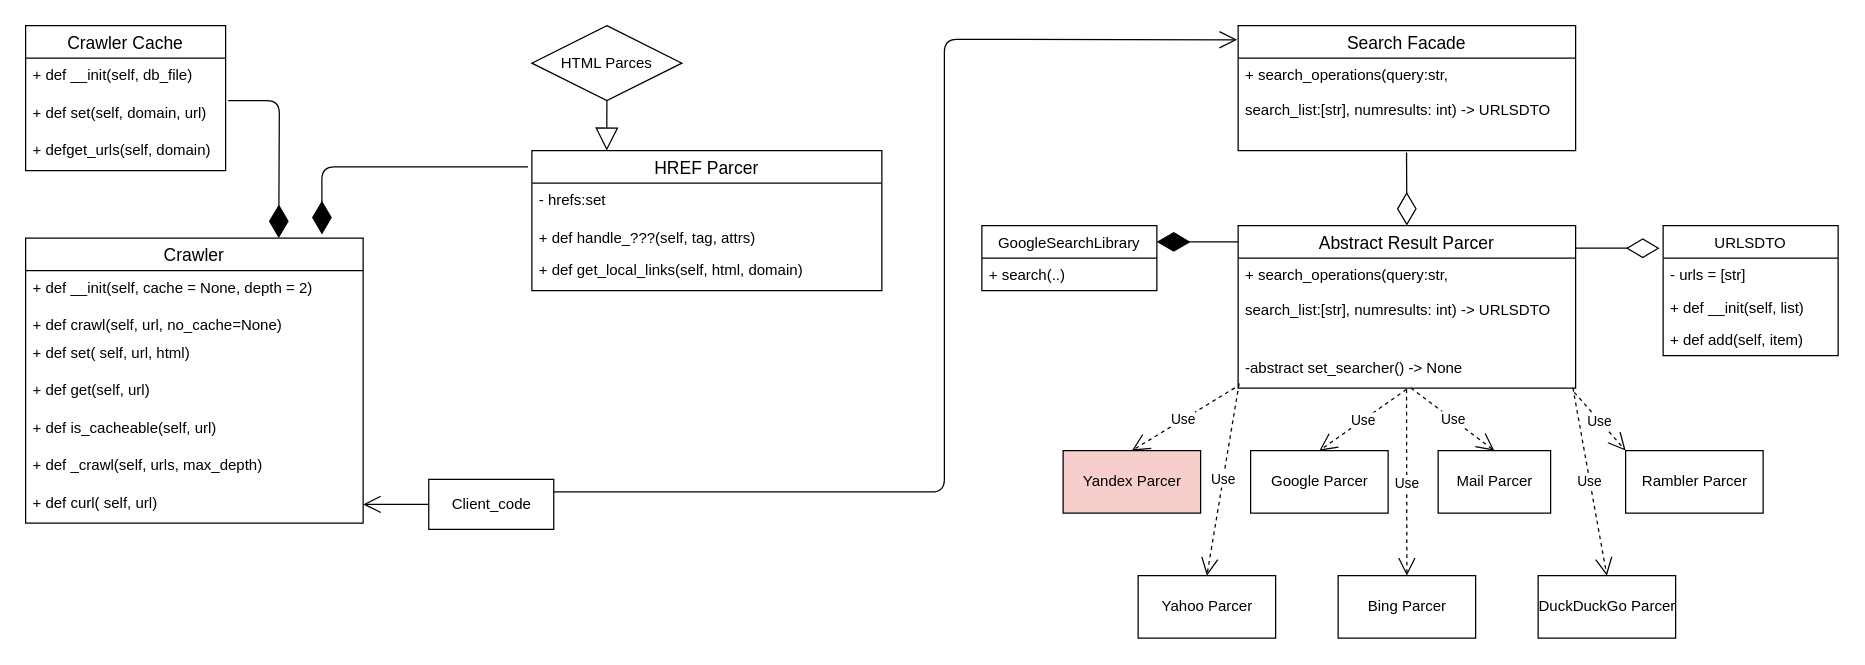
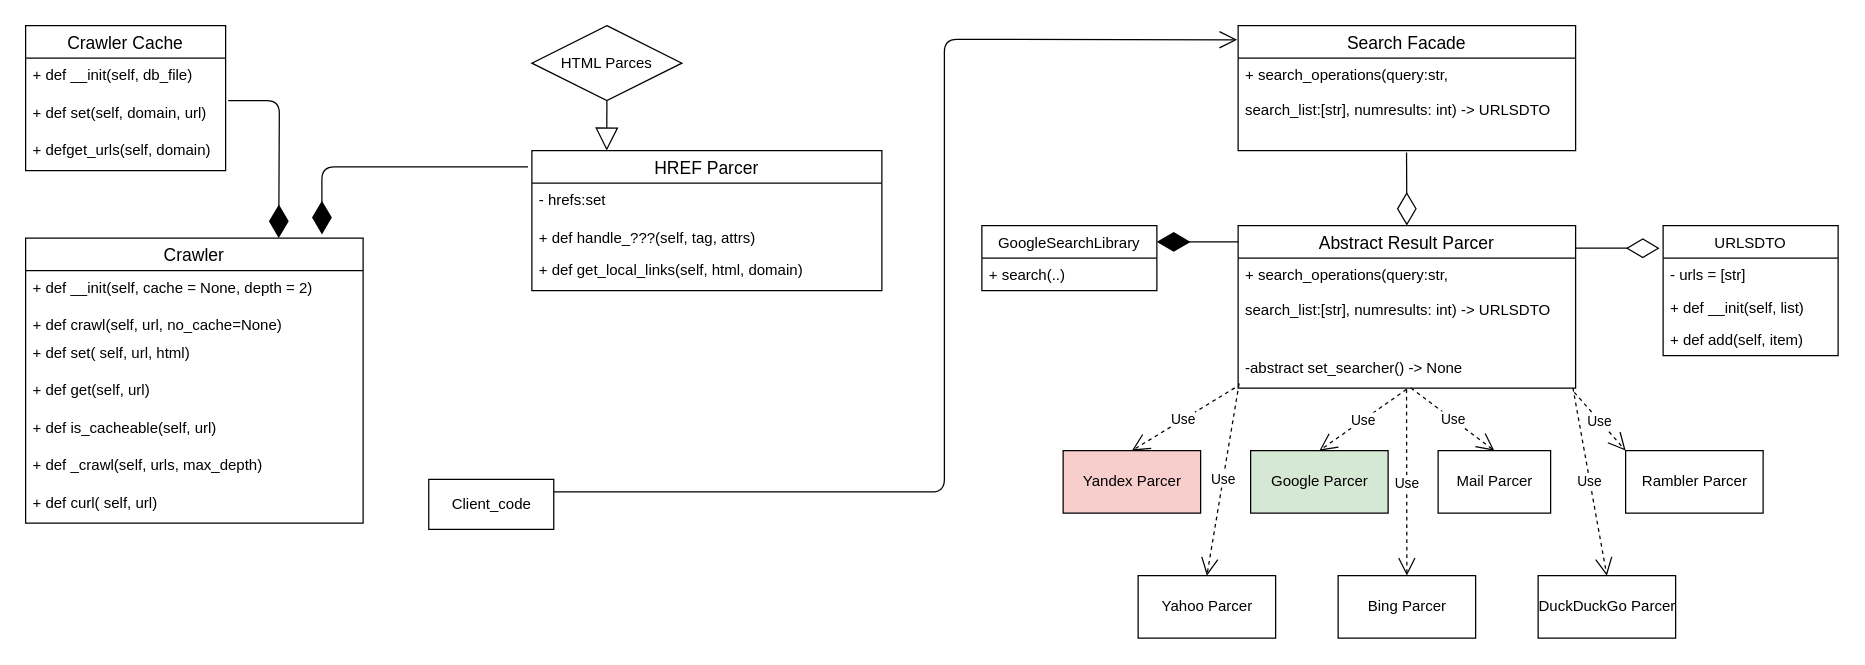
  <mxCell id="0" />
  <mxCell id="1" parent="0" />
  <mxCell id="2" value="HTML Parces" style="rhombus;whiteSpace=wrap;html=1;" parent="1" vertex="1"><mxGeometry x="425" y="20" width="120" height="60" as="geometry" /></mxCell>
  <mxCell id="3" value="Crawler Cache" style="swimlane;fontStyle=0;childLayout=stackLayout;horizontal=1;startSize=26;horizontalStack=0;resizeParent=1;resizeParentMax=0;resizeLast=0;collapsible=1;marginBottom=0;align=center;fontSize=14;" parent="1" vertex="1"><mxGeometry x="20" y="20" width="160" height="116" as="geometry" /></mxCell>
  <mxCell id="4" value="+ def __init(self, db_file)" style="text;strokeColor=none;fillColor=none;spacingLeft=4;spacingRight=4;overflow=hidden;rotatable=0;points=[[0,0.5],[1,0.5]];portConstraint=eastwest;fontSize=12;" parent="3" vertex="1"><mxGeometry y="26" width="160" height="30" as="geometry" /></mxCell>
  <mxCell id="5" value="+ def set(self, domain, url)" style="text;strokeColor=none;fillColor=none;spacingLeft=4;spacingRight=4;overflow=hidden;rotatable=0;points=[[0,0.5],[1,0.5]];portConstraint=eastwest;fontSize=12;" parent="3" vertex="1"><mxGeometry y="56" width="160" height="30" as="geometry" /></mxCell>
  <mxCell id="6" value="+ defget_urls(self, domain)" style="text;strokeColor=none;fillColor=none;spacingLeft=4;spacingRight=4;overflow=hidden;rotatable=0;points=[[0,0.5],[1,0.5]];portConstraint=eastwest;fontSize=12;" parent="3" vertex="1"><mxGeometry y="86" width="160" height="30" as="geometry" /></mxCell>
  <mxCell id="7" value="Crawler" style="swimlane;fontStyle=0;childLayout=stackLayout;horizontal=1;startSize=26;horizontalStack=0;resizeParent=1;resizeParentMax=0;resizeLast=0;collapsible=1;marginBottom=0;align=center;fontSize=14;" parent="1" vertex="1"><mxGeometry x="20" y="190" width="270" height="228" as="geometry" /></mxCell>
  <mxCell id="8" value="+ def __init(self, cache = None, depth = 2)" style="text;strokeColor=none;fillColor=none;spacingLeft=4;spacingRight=4;overflow=hidden;rotatable=0;points=[[0,0.5],[1,0.5]];portConstraint=eastwest;fontSize=12;" parent="7" vertex="1"><mxGeometry y="26" width="270" height="30" as="geometry" /></mxCell>
  <mxCell id="9" value="+ def crawl(self, url, no_cache=None)" style="text;strokeColor=none;fillColor=none;spacingLeft=4;spacingRight=4;overflow=hidden;rotatable=0;points=[[0,0.5],[1,0.5]];portConstraint=eastwest;fontSize=12;" parent="7" vertex="1"><mxGeometry y="56" width="270" height="22" as="geometry" /></mxCell>
  <mxCell id="10" value="+ def set( self, url, html)" style="text;strokeColor=none;fillColor=none;spacingLeft=4;spacingRight=4;overflow=hidden;rotatable=0;points=[[0,0.5],[1,0.5]];portConstraint=eastwest;fontSize=12;" parent="7" vertex="1"><mxGeometry y="78" width="270" height="30" as="geometry" /></mxCell>
  <mxCell id="11" value="+ def get(self, url)" style="text;strokeColor=none;fillColor=none;spacingLeft=4;spacingRight=4;overflow=hidden;rotatable=0;points=[[0,0.5],[1,0.5]];portConstraint=eastwest;fontSize=12;" parent="7" vertex="1"><mxGeometry y="108" width="270" height="30" as="geometry" /></mxCell>
  <mxCell id="12" value="+ def is_cacheable(self, url)" style="text;strokeColor=none;fillColor=none;spacingLeft=4;spacingRight=4;overflow=hidden;rotatable=0;points=[[0,0.5],[1,0.5]];portConstraint=eastwest;fontSize=12;" parent="7" vertex="1"><mxGeometry y="138" width="270" height="30" as="geometry" /></mxCell>
  <mxCell id="13" value="+ def _crawl(self, urls, max_depth)" style="text;strokeColor=none;fillColor=none;spacingLeft=4;spacingRight=4;overflow=hidden;rotatable=0;points=[[0,0.5],[1,0.5]];portConstraint=eastwest;fontSize=12;" parent="7" vertex="1"><mxGeometry y="168" width="270" height="30" as="geometry" /></mxCell>
  <mxCell id="14" value="+ def curl( self, url)" style="text;strokeColor=none;fillColor=none;spacingLeft=4;spacingRight=4;overflow=hidden;rotatable=0;points=[[0,0.5],[1,0.5]];portConstraint=eastwest;fontSize=12;" parent="7" vertex="1"><mxGeometry y="198" width="270" height="30" as="geometry" /></mxCell>
  <mxCell id="15" value="Client_code" style="whiteSpace=wrap;html=1;align=center;" parent="1" vertex="1"><mxGeometry x="342.5" y="383" width="100" height="40" as="geometry" /></mxCell>
  <mxCell id="16" value="HREF Parcer" style="swimlane;fontStyle=0;childLayout=stackLayout;horizontal=1;startSize=26;horizontalStack=0;resizeParent=1;resizeParentMax=0;resizeLast=0;collapsible=1;marginBottom=0;align=center;fontSize=14;" parent="1" vertex="1"><mxGeometry x="425" y="120" width="280" height="112" as="geometry" /></mxCell>
  <mxCell id="17" value="- hrefs:set" style="text;strokeColor=none;fillColor=none;spacingLeft=4;spacingRight=4;overflow=hidden;rotatable=0;points=[[0,0.5],[1,0.5]];portConstraint=eastwest;fontSize=12;" parent="16" vertex="1"><mxGeometry y="26" width="280" height="30" as="geometry" /></mxCell>
  <mxCell id="18" value="+ def handle_???(self, tag, attrs)" style="text;strokeColor=none;fillColor=none;spacingLeft=4;spacingRight=4;overflow=hidden;rotatable=0;points=[[0,0.5],[1,0.5]];portConstraint=eastwest;fontSize=12;" parent="16" vertex="1"><mxGeometry y="56" width="280" height="26" as="geometry" /></mxCell>
  <mxCell id="19" value="+ def get_local_links(self, html, domain)" style="text;strokeColor=none;fillColor=none;spacingLeft=4;spacingRight=4;overflow=hidden;rotatable=0;points=[[0,0.5],[1,0.5]];portConstraint=eastwest;fontSize=12;" parent="16" vertex="1"><mxGeometry y="82" width="280" height="30" as="geometry" /></mxCell>
  <mxCell id="20" value="" style="endArrow=diamondThin;endFill=1;endSize=24;html=1;exitX=1.013;exitY=0.133;exitDx=0;exitDy=0;exitPerimeter=0;entryX=0.75;entryY=0;entryDx=0;entryDy=0;" parent="1" source="5" target="7" edge="1"><mxGeometry width="160" relative="1" as="geometry"><mxPoint x="295" y="190" as="sourcePoint" /><mxPoint x="455" y="190" as="targetPoint" /><Array as="points"><mxPoint x="223" y="80" /></Array></mxGeometry></mxCell>
  <mxCell id="21" value="" style="endArrow=diamondThin;endFill=1;endSize=24;html=1;exitX=-0.011;exitY=0.116;exitDx=0;exitDy=0;exitPerimeter=0;entryX=0.878;entryY=-0.013;entryDx=0;entryDy=0;entryPerimeter=0;" parent="1" source="16" target="7" edge="1"><mxGeometry width="160" relative="1" as="geometry"><mxPoint x="265" y="340" as="sourcePoint" /><mxPoint x="425" y="340" as="targetPoint" /><Array as="points"><mxPoint x="257" y="133" /></Array></mxGeometry></mxCell>
  <mxCell id="22" value="" style="endArrow=block;endSize=16;endFill=0;html=1;exitX=0.5;exitY=1;exitDx=0;exitDy=0;entryX=0.214;entryY=0;entryDx=0;entryDy=0;entryPerimeter=0;" parent="1" source="2" target="16" edge="1"><mxGeometry width="160" relative="1" as="geometry"><mxPoint x="265" y="400" as="sourcePoint" /><mxPoint x="425" y="400" as="targetPoint" /></mxGeometry></mxCell>
  <mxCell id="23" value="Search Facade" style="swimlane;fontStyle=0;childLayout=stackLayout;horizontal=1;startSize=26;horizontalStack=0;resizeParent=1;resizeParentMax=0;resizeLast=0;collapsible=1;marginBottom=0;align=center;fontSize=14;" parent="1" vertex="1"><mxGeometry x="990" y="20" width="270" height="100" as="geometry" /></mxCell>
  <mxCell id="24" value="+ search_operations(query:str, &#10;&#10;search_list:[str], numresults: int) -&gt; URLSDTO" style="text;strokeColor=none;fillColor=none;spacingLeft=4;spacingRight=4;overflow=hidden;rotatable=0;points=[[0,0.5],[1,0.5]];portConstraint=eastwest;fontSize=12;" parent="23" vertex="1"><mxGeometry y="26" width="270" height="74" as="geometry" /></mxCell>
  <mxCell id="25" value="Abstract Result Parcer" style="swimlane;fontStyle=0;childLayout=stackLayout;horizontal=1;startSize=26;horizontalStack=0;resizeParent=1;resizeParentMax=0;resizeLast=0;collapsible=1;marginBottom=0;align=center;fontSize=14;" parent="1" vertex="1"><mxGeometry x="990" y="180" width="270" height="130" as="geometry" /></mxCell>
  <mxCell id="26" value="+ search_operations(query:str, &#10;&#10;search_list:[str], numresults: int) -&gt; URLSDTO" style="text;strokeColor=none;fillColor=none;spacingLeft=4;spacingRight=4;overflow=hidden;rotatable=0;points=[[0,0.5],[1,0.5]];portConstraint=eastwest;fontSize=12;" parent="25" vertex="1"><mxGeometry y="26" width="270" height="74" as="geometry" /></mxCell>
  <mxCell id="27" value="-abstract set_searcher() -&gt; None" style="text;strokeColor=none;fillColor=none;spacingLeft=4;spacingRight=4;overflow=hidden;rotatable=0;points=[[0,0.5],[1,0.5]];portConstraint=eastwest;fontSize=12;" parent="25" vertex="1"><mxGeometry y="100" width="270" height="30" as="geometry" /></mxCell>
  <mxCell id="28" value="URLSDTO" style="swimlane;fontStyle=0;childLayout=stackLayout;horizontal=1;startSize=26;fillColor=none;horizontalStack=0;resizeParent=1;resizeParentMax=0;resizeLast=0;collapsible=1;marginBottom=0;" parent="1" vertex="1"><mxGeometry x="1330" y="180" width="140" height="104" as="geometry" /></mxCell>
  <mxCell id="29" value="- urls = [str]" style="text;strokeColor=none;fillColor=none;align=left;verticalAlign=top;spacingLeft=4;spacingRight=4;overflow=hidden;rotatable=0;points=[[0,0.5],[1,0.5]];portConstraint=eastwest;" parent="28" vertex="1"><mxGeometry y="26" width="140" height="26" as="geometry" /></mxCell>
  <mxCell id="30" value="+ def __init(self, list)" style="text;strokeColor=none;fillColor=none;align=left;verticalAlign=top;spacingLeft=4;spacingRight=4;overflow=hidden;rotatable=0;points=[[0,0.5],[1,0.5]];portConstraint=eastwest;" parent="28" vertex="1"><mxGeometry y="52" width="140" height="26" as="geometry" /></mxCell>
  <mxCell id="31" value="+ def add(self, item) " style="text;strokeColor=none;fillColor=none;align=left;verticalAlign=top;spacingLeft=4;spacingRight=4;overflow=hidden;rotatable=0;points=[[0,0.5],[1,0.5]];portConstraint=eastwest;" parent="28" vertex="1"><mxGeometry y="78" width="140" height="26" as="geometry" /></mxCell>
  <mxCell id="32" value="&lt;div&gt;Yandex Parcer&lt;/div&gt;" style="html=1;fillColor=#f8cecc;" parent="1" vertex="1"><mxGeometry x="850" y="360" width="110" height="50" as="geometry" /></mxCell>
- <mxCell id="33" value="Google Parcer" style="html=1;" parent="1" vertex="1"><mxGeometry x="1000" y="360" width="110" height="50" as="geometry" /></mxCell>
+ <mxCell id="33" value="Google Parcer" style="html=1;fillColor=#d5e8d4;" parent="1" vertex="1"><mxGeometry x="1000" y="360" width="110" height="50" as="geometry" /></mxCell>
  <mxCell id="34" value="Mail Parcer" style="html=1;" parent="1" vertex="1"><mxGeometry x="1150" y="360" width="90" height="50" as="geometry" /></mxCell>
  <mxCell id="35" value="Rambler Parcer" style="html=1;" parent="1" vertex="1"><mxGeometry x="1300" y="360" width="110" height="50" as="geometry" /></mxCell>
  <mxCell id="36" value="Yahoo Parcer" style="html=1;" parent="1" vertex="1"><mxGeometry x="910" y="460" width="110" height="50" as="geometry" /></mxCell>
  <mxCell id="37" value="Bing Parcer" style="html=1;" parent="1" vertex="1"><mxGeometry x="1070" y="460" width="110" height="50" as="geometry" /></mxCell>
  <mxCell id="38" value="DuckDuckGo Parcer" style="html=1;" parent="1" vertex="1"><mxGeometry x="1230" y="460" width="110" height="50" as="geometry" /></mxCell>
  <mxCell id="39" value="GoogleSearchLibrary" style="swimlane;fontStyle=0;childLayout=stackLayout;horizontal=1;startSize=26;fillColor=none;horizontalStack=0;resizeParent=1;resizeParentMax=0;resizeLast=0;collapsible=1;marginBottom=0;" parent="1" vertex="1"><mxGeometry x="785" y="180" width="140" height="52" as="geometry" /></mxCell>
  <mxCell id="40" value="+ search(..)" style="text;strokeColor=none;fillColor=none;align=left;verticalAlign=top;spacingLeft=4;spacingRight=4;overflow=hidden;rotatable=0;points=[[0,0.5],[1,0.5]];portConstraint=eastwest;" parent="39" vertex="1"><mxGeometry y="26" width="140" height="26" as="geometry" /></mxCell>
  <mxCell id="41" value="" style="endArrow=diamondThin;endFill=0;endSize=24;html=1;exitX=0.499;exitY=1.021;exitDx=0;exitDy=0;exitPerimeter=0;entryX=0.5;entryY=0;entryDx=0;entryDy=0;" parent="1" source="24" target="25" edge="1"><mxGeometry width="160" relative="1" as="geometry"><mxPoint x="1080" y="130" as="sourcePoint" /><mxPoint x="1100" y="190" as="targetPoint" /></mxGeometry></mxCell>
  <mxCell id="42" value="" style="endArrow=diamondThin;endFill=1;endSize=24;html=1;entryX=1;entryY=0.25;entryDx=0;entryDy=0;" parent="1" target="39" edge="1"><mxGeometry width="160" relative="1" as="geometry"><mxPoint x="990" y="193" as="sourcePoint" /><mxPoint x="800" y="300" as="targetPoint" /></mxGeometry></mxCell>
  <mxCell id="43" value="" style="endArrow=diamondThin;endFill=0;endSize=24;html=1;exitX=1;exitY=0.139;exitDx=0;exitDy=0;exitPerimeter=0;entryX=-0.02;entryY=0.174;entryDx=0;entryDy=0;entryPerimeter=0;" parent="1" source="25" target="28" edge="1"><mxGeometry width="160" relative="1" as="geometry"><mxPoint x="930" y="260" as="sourcePoint" /><mxPoint x="1090" y="260" as="targetPoint" /></mxGeometry></mxCell>
  <mxCell id="44" value="Use" style="endArrow=open;endSize=12;dashed=1;html=1;exitX=0.499;exitY=1.033;exitDx=0;exitDy=0;exitPerimeter=0;entryX=0.5;entryY=0;entryDx=0;entryDy=0;" parent="1" source="27" target="37" edge="1"><mxGeometry width="160" relative="1" as="geometry"><mxPoint x="1060" y="260" as="sourcePoint" /><mxPoint x="1220" y="260" as="targetPoint" /></mxGeometry></mxCell>
  <mxCell id="45" value="Use" style="endArrow=open;endSize=12;dashed=1;html=1;exitX=0.512;exitY=0.994;exitDx=0;exitDy=0;exitPerimeter=0;entryX=0.5;entryY=0;entryDx=0;entryDy=0;" parent="1" source="27" target="34" edge="1"><mxGeometry width="160" relative="1" as="geometry"><mxPoint x="1060" y="260" as="sourcePoint" /><mxPoint x="1220" y="260" as="targetPoint" /></mxGeometry></mxCell>
  <mxCell id="46" value="Use" style="endArrow=open;endSize=12;dashed=1;html=1;exitX=0.996;exitY=1.112;exitDx=0;exitDy=0;exitPerimeter=0;entryX=0;entryY=0;entryDx=0;entryDy=0;" parent="1" source="27" target="35" edge="1"><mxGeometry width="160" relative="1" as="geometry"><mxPoint x="1060" y="260" as="sourcePoint" /><mxPoint x="1220" y="260" as="targetPoint" /></mxGeometry></mxCell>
  <mxCell id="47" value="Use" style="endArrow=open;endSize=12;dashed=1;html=1;exitX=0.992;exitY=0.994;exitDx=0;exitDy=0;exitPerimeter=0;entryX=0.5;entryY=0;entryDx=0;entryDy=0;" parent="1" source="27" target="38" edge="1"><mxGeometry width="160" relative="1" as="geometry"><mxPoint x="1060" y="260" as="sourcePoint" /><mxPoint x="1220" y="260" as="targetPoint" /></mxGeometry></mxCell>
  <mxCell id="48" value="Use" style="endArrow=open;endSize=12;dashed=1;html=1;exitX=0.499;exitY=1.033;exitDx=0;exitDy=0;exitPerimeter=0;entryX=0.5;entryY=0;entryDx=0;entryDy=0;" parent="1" source="27" target="33" edge="1"><mxGeometry width="160" relative="1" as="geometry"><mxPoint x="1060" y="260" as="sourcePoint" /><mxPoint x="1220" y="260" as="targetPoint" /></mxGeometry></mxCell>
  <mxCell id="49" value="Use" style="endArrow=open;endSize=12;dashed=1;html=1;exitX=-0.01;exitY=0.994;exitDx=0;exitDy=0;exitPerimeter=0;entryX=0.5;entryY=0;entryDx=0;entryDy=0;" parent="1" source="27" target="32" edge="1"><mxGeometry width="160" relative="1" as="geometry"><mxPoint x="1060" y="260" as="sourcePoint" /><mxPoint x="1220" y="260" as="targetPoint" /></mxGeometry></mxCell>
  <mxCell id="50" value="Use" style="endArrow=open;endSize=12;dashed=1;html=1;exitX=0.003;exitY=0.876;exitDx=0;exitDy=0;exitPerimeter=0;entryX=0.5;entryY=0;entryDx=0;entryDy=0;" parent="1" source="27" target="36" edge="1"><mxGeometry width="160" relative="1" as="geometry"><mxPoint x="1060" y="260" as="sourcePoint" /><mxPoint x="1220" y="260" as="targetPoint" /></mxGeometry></mxCell>
- <mxCell id="51" value="" style="endArrow=open;endFill=1;endSize=12;html=1;exitX=0;exitY=0.5;exitDx=0;exitDy=0;entryX=1;entryY=0.5;entryDx=0;entryDy=0;" parent="1" source="15" target="14" edge="1"><mxGeometry width="160" relative="1" as="geometry"><mxPoint x="305" y="500" as="sourcePoint" /><mxPoint x="465" y="500" as="targetPoint" /></mxGeometry></mxCell>
  <mxCell id="52" value="" style="endArrow=open;endFill=1;endSize=12;html=1;exitX=1;exitY=0.25;exitDx=0;exitDy=0;entryX=-0.003;entryY=0.113;entryDx=0;entryDy=0;entryPerimeter=0;" parent="1" source="15" target="23" edge="1"><mxGeometry width="160" relative="1" as="geometry"><mxPoint x="265" y="580" as="sourcePoint" /><mxPoint x="995" y="40" as="targetPoint" /><Array as="points"><mxPoint x="755" y="393" /><mxPoint x="755" y="31" /></Array></mxGeometry></mxCell>
